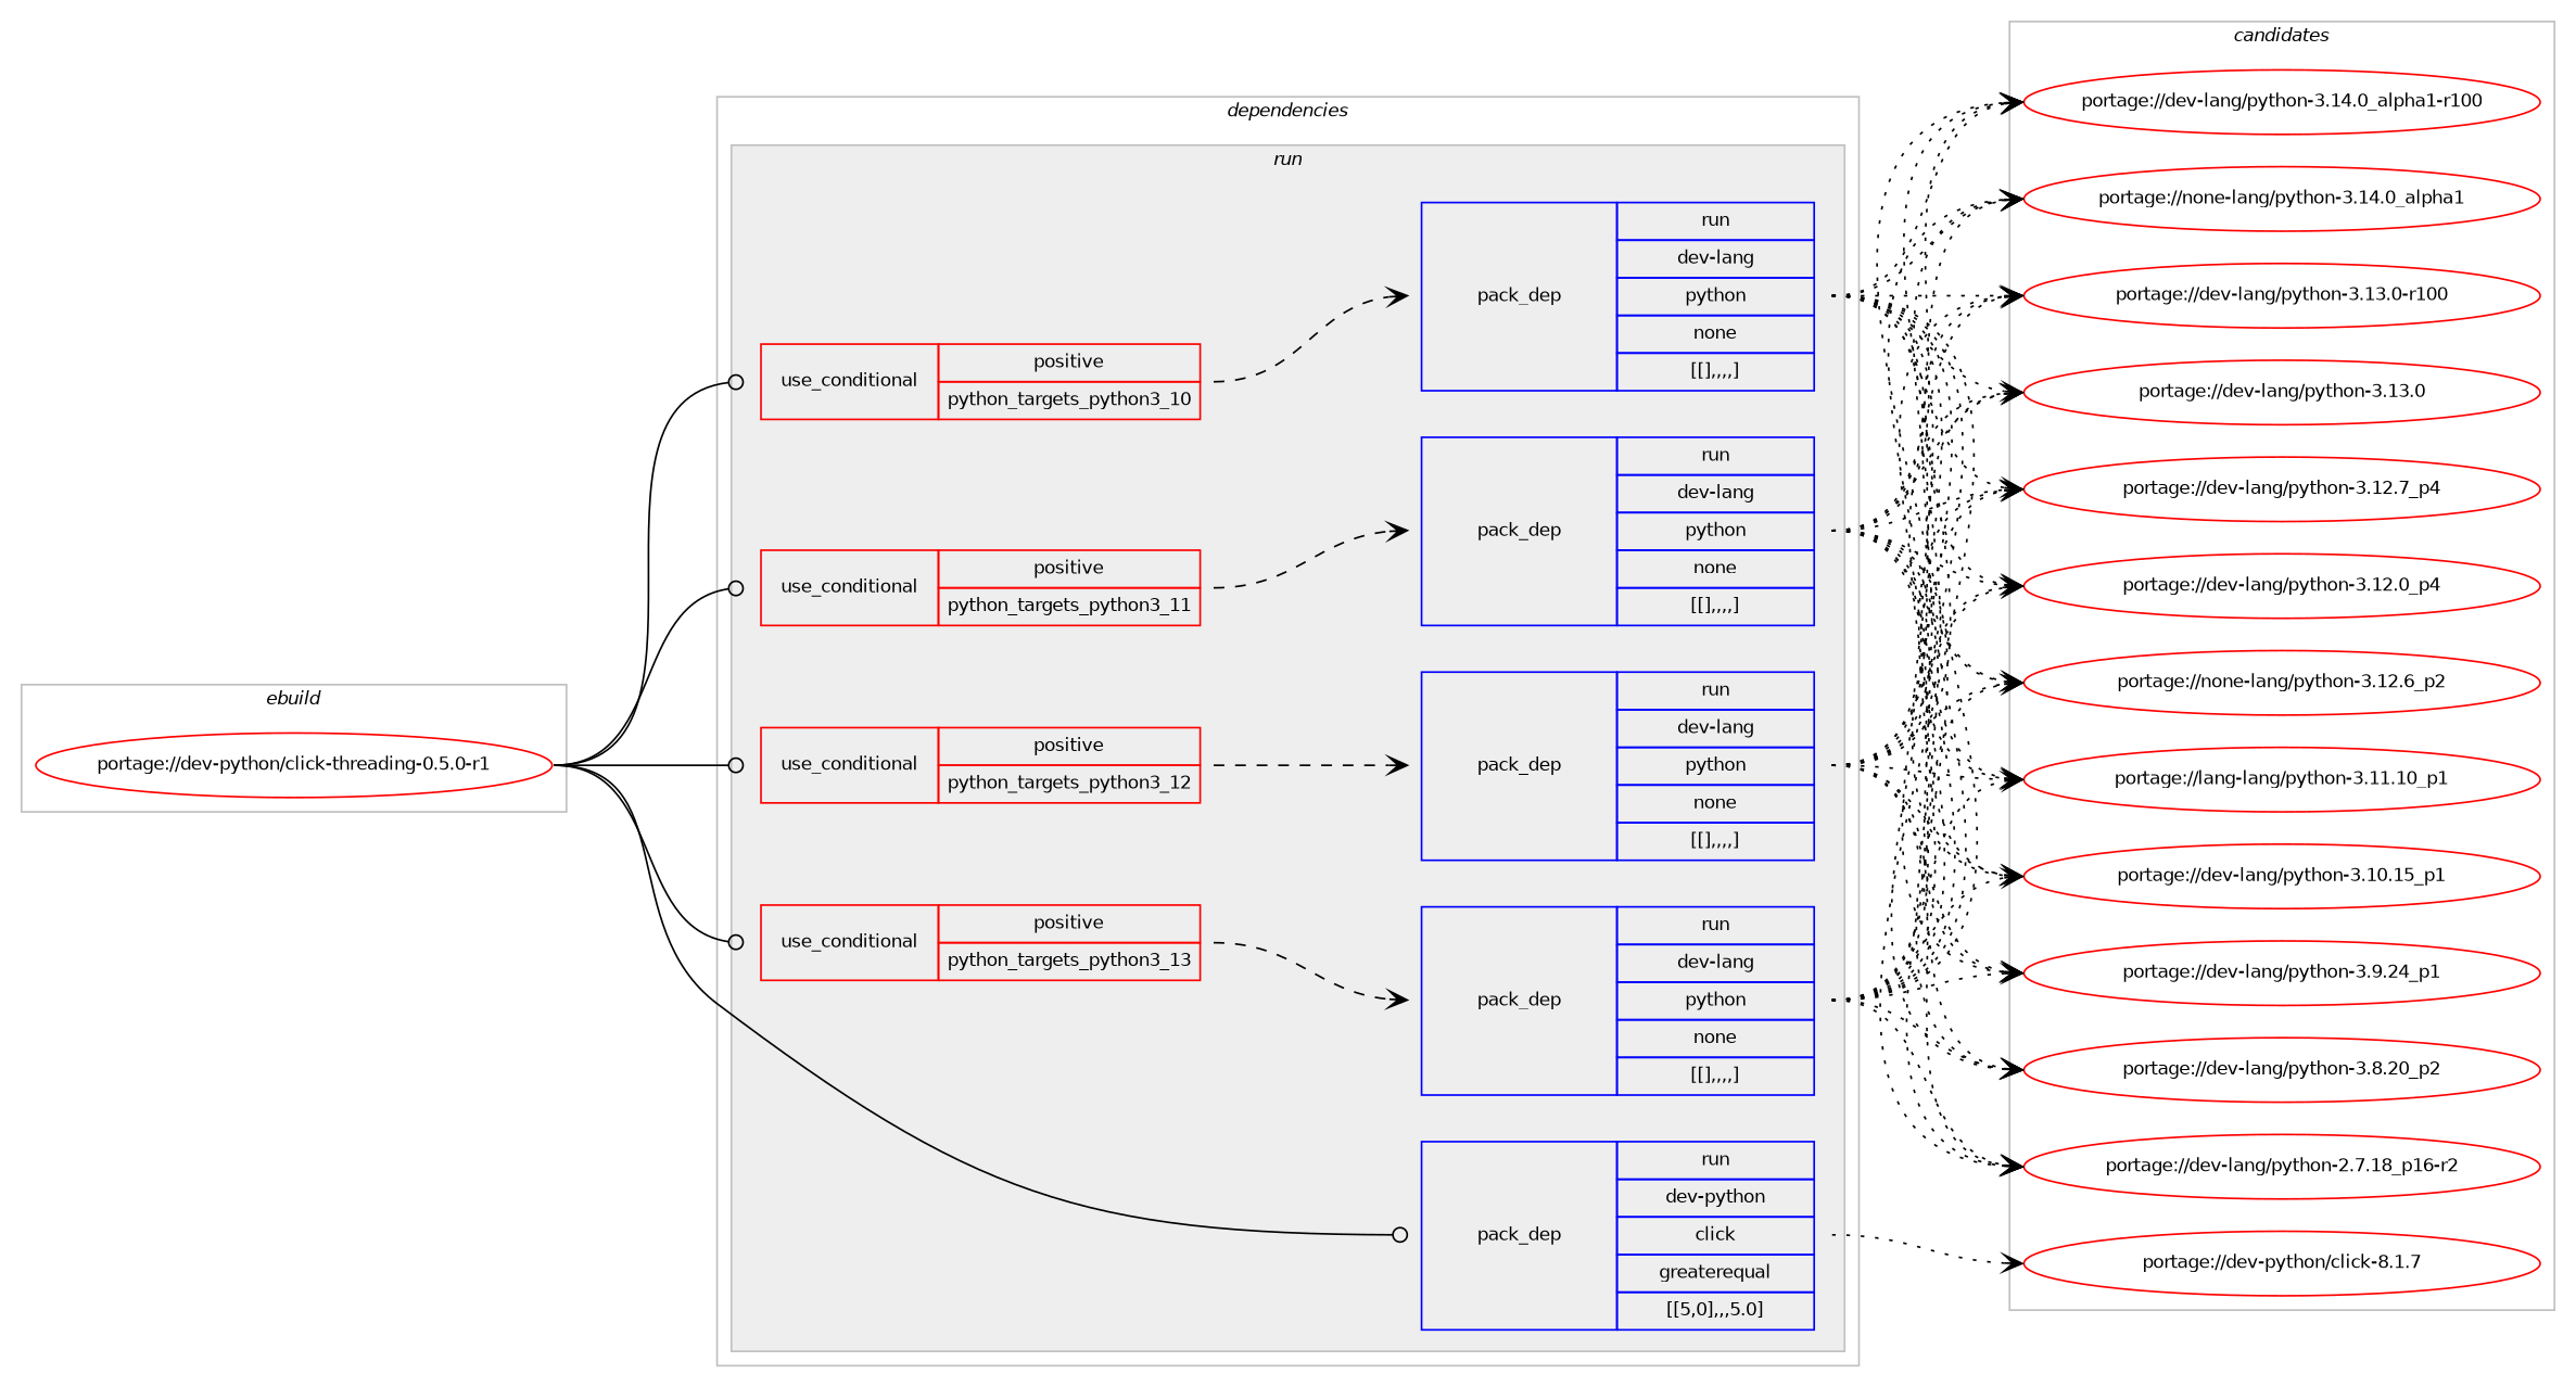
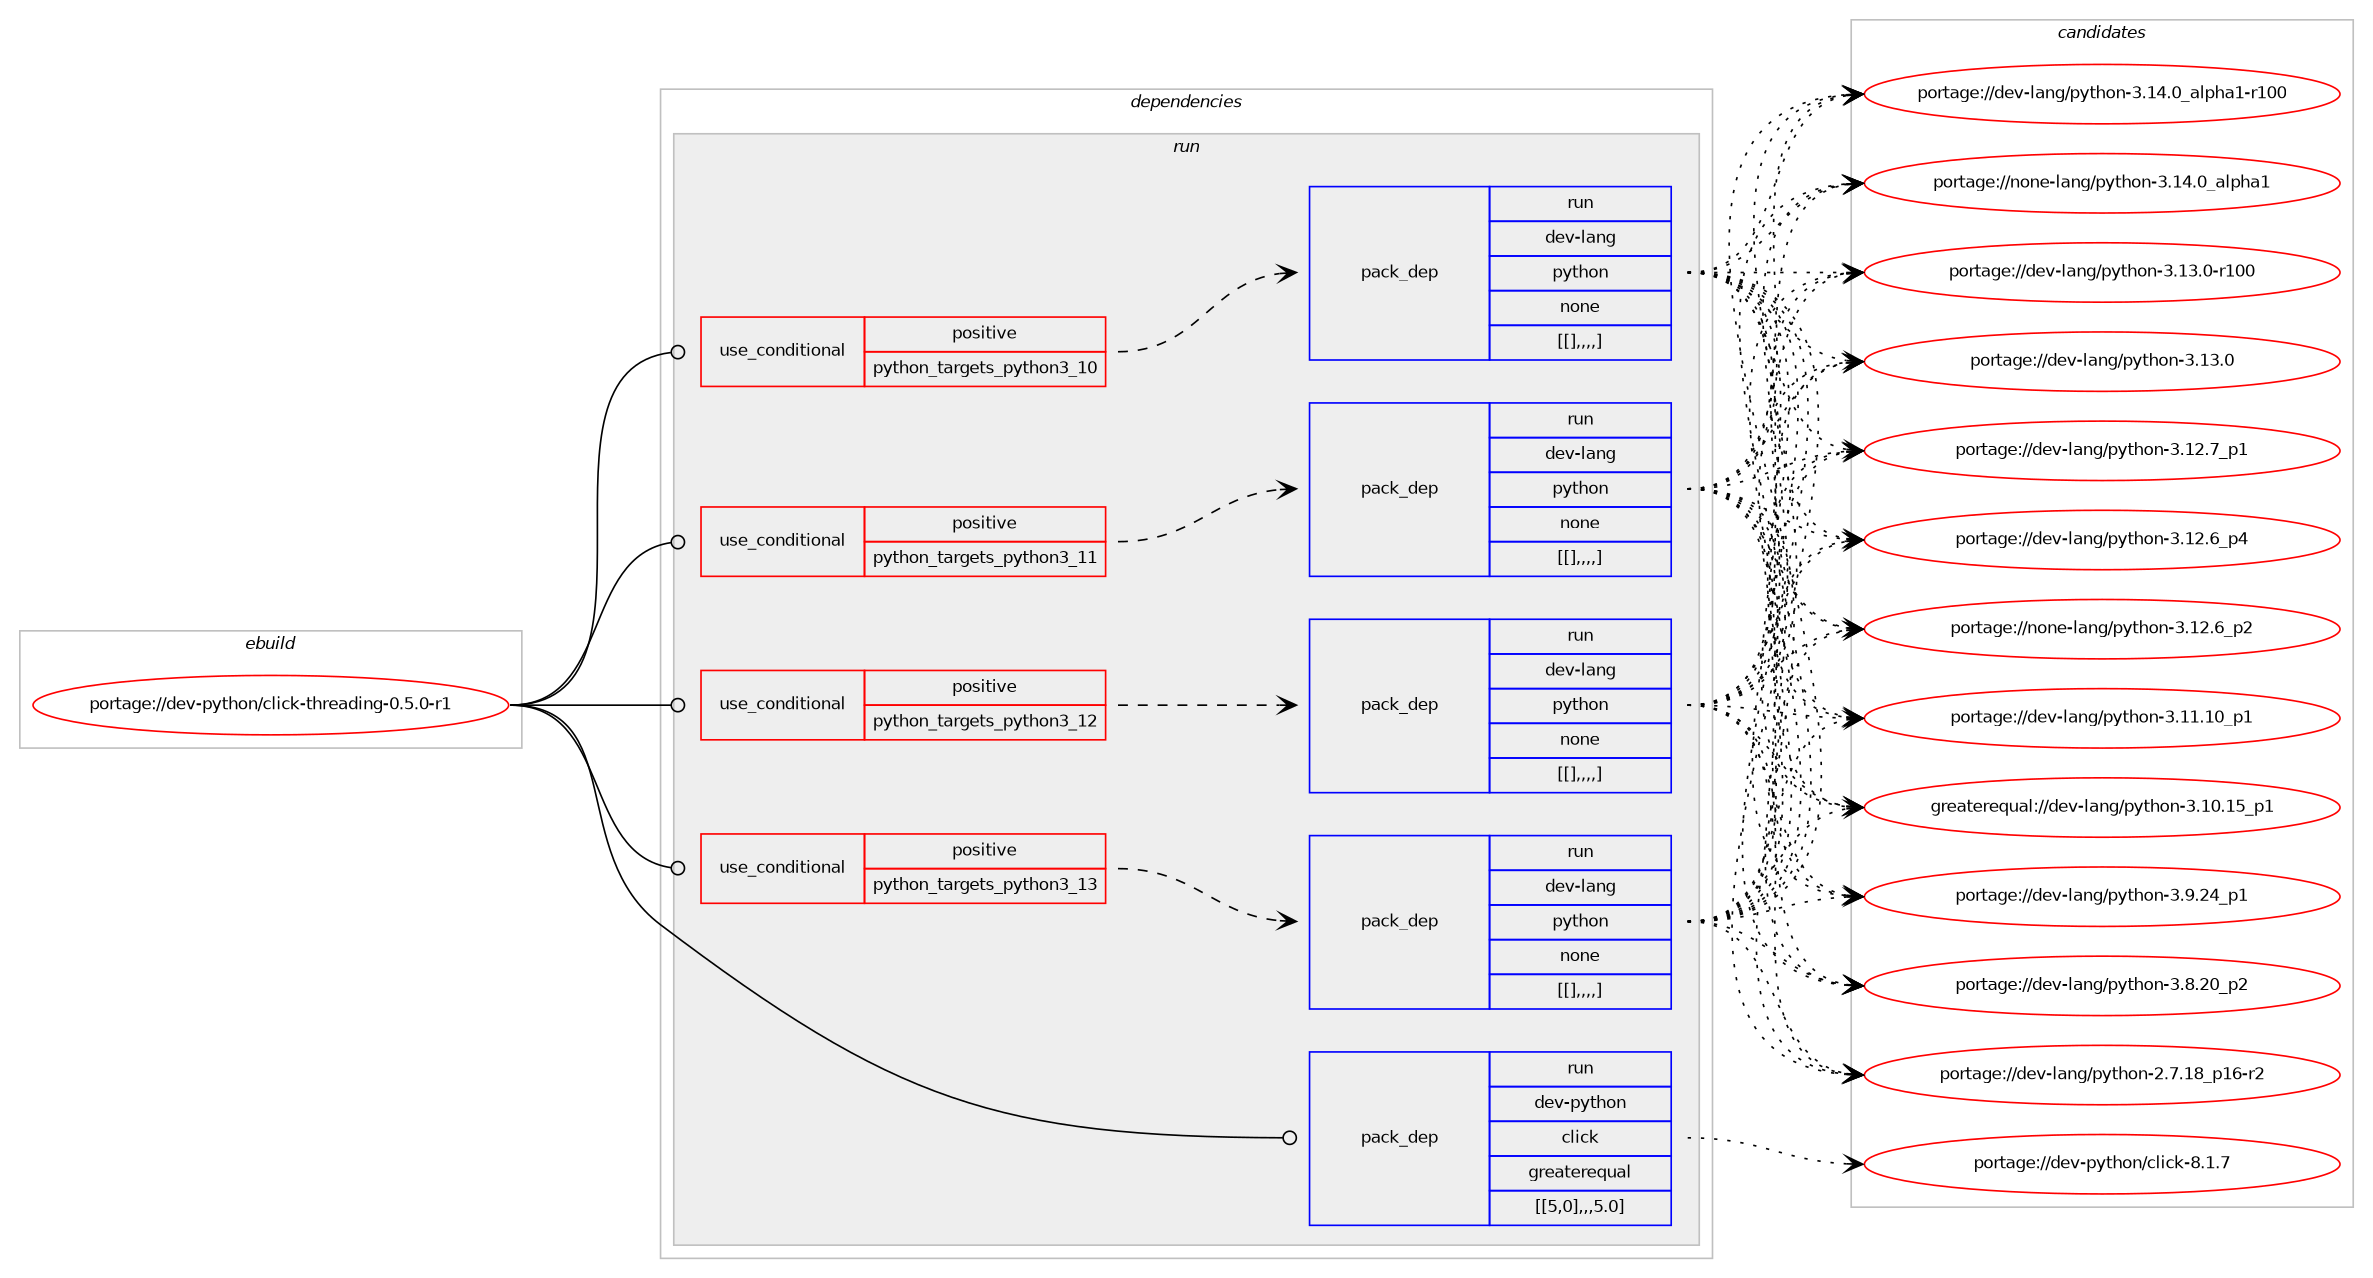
  digraph {
    compound=true
    concentrate=true
    fontname=Helvetica
    fontsize=10
    newrank=true
    rankdir=LR
    ranksep=1.5
    node [color=red fontname=Helvetica fontsize=10]
    edge [arrowhead=vee headport=w style=dotted tailport=e weight=100]
    n1 [label="portage://dev-python/click-threading-0.5.0-r1" width=4]
    n2 [color=blue label=<<TABLE BORDER="0" CELLBORDER="1" CELLSPACING="0" CELLPADDING="4" WIDTH="220"><TR><TD ROWSPAN="6" CELLPADDING="30">pack_dep</TD></TR><TR><TD WIDTH="110">run</TD></TR><TR><TD>dev-lang</TD></TR><TR><TD>python</TD></TR><TR><TD>none</TD></TR><TR><TD>[[],,,,]</TD></TR></TABLE>> shape=none]
    n3 [label=<<TABLE BORDER="0" CELLBORDER="1" CELLSPACING="0" CELLPADDING="4"><TR><TD ROWSPAN="3" CELLPADDING="10">use_conditional</TD></TR><TR><TD>positive</TD></TR><TR><TD>python_targets_python3_10</TD></TR></TABLE>> shape=none]
    n4 [color=blue label=<<TABLE BORDER="0" CELLBORDER="1" CELLSPACING="0" CELLPADDING="4" WIDTH="220"><TR><TD ROWSPAN="6" CELLPADDING="30">pack_dep</TD></TR><TR><TD WIDTH="110">run</TD></TR><TR><TD>dev-lang</TD></TR><TR><TD>python</TD></TR><TR><TD>none</TD></TR><TR><TD>[[],,,,]</TD></TR></TABLE>> shape=none]
    n5 [label=<<TABLE BORDER="0" CELLBORDER="1" CELLSPACING="0" CELLPADDING="4"><TR><TD ROWSPAN="3" CELLPADDING="10">use_conditional</TD></TR><TR><TD>positive</TD></TR><TR><TD>python_targets_python3_11</TD></TR></TABLE>> shape=none]
    n6 [color=blue label=<<TABLE BORDER="0" CELLBORDER="1" CELLSPACING="0" CELLPADDING="4" WIDTH="220"><TR><TD ROWSPAN="6" CELLPADDING="30">pack_dep</TD></TR><TR><TD WIDTH="110">run</TD></TR><TR><TD>dev-lang</TD></TR><TR><TD>python</TD></TR><TR><TD>none</TD></TR><TR><TD>[[],,,,]</TD></TR></TABLE>> shape=none]
    n7 [label=<<TABLE BORDER="0" CELLBORDER="1" CELLSPACING="0" CELLPADDING="4"><TR><TD ROWSPAN="3" CELLPADDING="10">use_conditional</TD></TR><TR><TD>positive</TD></TR><TR><TD>python_targets_python3_12</TD></TR></TABLE>> shape=none]
    n8 [color=blue label=<<TABLE BORDER="0" CELLBORDER="1" CELLSPACING="0" CELLPADDING="4" WIDTH="220"><TR><TD ROWSPAN="6" CELLPADDING="30">pack_dep</TD></TR><TR><TD WIDTH="110">run</TD></TR><TR><TD>dev-lang</TD></TR><TR><TD>python</TD></TR><TR><TD>none</TD></TR><TR><TD>[[],,,,]</TD></TR></TABLE>> shape=none]
    n9 [label=<<TABLE BORDER="0" CELLBORDER="1" CELLSPACING="0" CELLPADDING="4"><TR><TD ROWSPAN="3" CELLPADDING="10">use_conditional</TD></TR><TR><TD>positive</TD></TR><TR><TD>python_targets_python3_13</TD></TR></TABLE>> shape=none]
    n10 [color=blue label=<<TABLE BORDER="0" CELLBORDER="1" CELLSPACING="0" CELLPADDING="4" WIDTH="220"><TR><TD ROWSPAN="6" CELLPADDING="30">pack_dep</TD></TR><TR><TD WIDTH="110">run</TD></TR><TR><TD>dev-python</TD></TR><TR><TD>click</TD></TR><TR><TD>greaterequal</TD></TR><TR><TD>[[5,0],,,5.0]</TD></TR></TABLE>> shape=none]
    n11 [label="portage://dev-lang/python-3.14.0_alpha1-r100" width=4]
    n12 [label="portage://none-lang/python-3.14.0_alpha1" width=4]
    n13 [label="portage://dev-lang/python-3.13.0-r100" width=4]
    n14 [label="portage://dev-lang/python-3.13.0" width=4]
-   n15 [label="portage://dev-lang/python-3.12.7_p4" width=4]
-   n16 [label="portage://dev-lang/python-3.12.0_p4" width=4]
+   n15 [label="portage://dev-lang/python-3.12.7_p1" width=4]
+   n16 [label="portage://dev-lang/python-3.12.6_p4" width=4]
    n17 [label="portage://none-lang/python-3.12.6_p2" width=4]
-   n18 [label="portage://lang-lang/python-3.11.10_p1" width=4]
-   n19 [label="portage://dev-lang/python-3.10.15_p1" width=4]
+   n18 [label="portage://dev-lang/python-3.11.10_p1" width=4]
+   n19 [label="greaterequal://dev-lang/python-3.10.15_p1" width=4]
    n20 [label="portage://dev-lang/python-3.9.24_p1" width=4]
    n21 [label="portage://dev-lang/python-3.8.20_p2" width=4]
    n22 [label="portage://dev-lang/python-2.7.18_p16-r2" width=4]
    n23 [label="portage://dev-python/click-8.1.7" width=4]
    subgraph cluster_1 {
      color=gray
      label=<<i>ebuild</i>>
      n1
    }
    subgraph cluster_2 {
      color=gray
      label=<<i>dependencies</i>>
      subgraph cluster_3 {
        color=gray
        fillcolor="#eeeeee"
        label=<<i>compile</i>>
        style=filled
      }
      subgraph cluster_4 {
        color=gray
        fillcolor="#eeeeee"
        label=<<i>compile and run</i>>
        style=filled
      }
      subgraph cluster_5 {
        color=gray
        fillcolor="#eeeeee"
        label=<<i>run</i>>
        style=filled
        subgraph sub_6 {
          color=gray
          fillcolor="#eeeeee"
          label=<<i>run</i>>
          style=filled
          n3
          subgraph sub_7 {
            color=gray
            fillcolor="#eeeeee"
            label=<<i>run</i>>
            style=filled
            n2
          }
        }
        subgraph sub_8 {
          color=gray
          fillcolor="#eeeeee"
          label=<<i>run</i>>
          style=filled
          n5
          subgraph sub_9 {
            color=gray
            fillcolor="#eeeeee"
            label=<<i>run</i>>
            style=filled
            n4
          }
        }
        subgraph sub_10 {
          color=gray
          fillcolor="#eeeeee"
          label=<<i>run</i>>
          style=filled
          n7
          subgraph sub_11 {
            color=gray
            fillcolor="#eeeeee"
            label=<<i>run</i>>
            style=filled
            n6
          }
        }
        subgraph sub_12 {
          color=gray
          fillcolor="#eeeeee"
          label=<<i>run</i>>
          style=filled
          n9
          subgraph sub_13 {
            color=gray
            fillcolor="#eeeeee"
            label=<<i>run</i>>
            style=filled
            n8
          }
        }
        subgraph sub_14 {
          color=gray
          fillcolor="#eeeeee"
          label=<<i>run</i>>
          style=filled
          n10
        }
      }
    }
    subgraph cluster_15 {
      color=gray
      label=<<i>candidates</i>>
      rank=same
      subgraph sub_16 {
        color=black
        label=<<i>candidates</i>>
        nodesep=1
        rank=same
        n11
        n12
        n13
        n14
        n15
        n16
        n17
        n18
        n19
        n20
        n21
        n22
      }
      subgraph sub_17 {
        color=black
        label=<<i>candidates</i>>
        nodesep=1
        rank=same
        n11
        n12
        n13
        n14
        n15
        n16
        n17
        n18
        n19
        n20
        n21
        n22
      }
      subgraph sub_18 {
        color=black
        label=<<i>candidates</i>>
        nodesep=1
        rank=same
        n11
        n12
        n13
        n14
        n15
        n16
        n17
        n18
        n19
        n20
        n21
        n22
      }
      subgraph sub_19 {
        color=black
        label=<<i>candidates</i>>
        nodesep=1
        rank=same
        n11
        n12
        n13
        n14
        n15
        n16
        n17
        n18
        n19
        n20
        n21
        n22
      }
      subgraph sub_20 {
        color=black
        label=<<i>candidates</i>>
        nodesep=1
        rank=same
        n23
      }
    }
    n1 -> n3 [arrowhead=odot style=solid weight=20]
    n1 -> n5 [arrowhead=odot style=solid weight=20]
    n1 -> n7 [arrowhead=odot style=solid weight=20]
    n1 -> n9 [arrowhead=odot style=solid weight=20]
    n1 -> n10 [arrowhead=odot style=solid weight=20]
    n2 -> n11
    n2 -> n12
    n2 -> n13
    n2 -> n14
    n2 -> n15
    n2 -> n16
    n2 -> n17
    n2 -> n18
    n2 -> n19
    n2 -> n20
    n2 -> n21
    n2 -> n22
    n3 -> n2 [style=dashed weight=20]
    n4 -> n11
    n4 -> n12
    n4 -> n13
    n4 -> n14
    n4 -> n15
    n4 -> n16
    n4 -> n17
    n4 -> n18
    n4 -> n19
    n4 -> n20
    n4 -> n21
    n4 -> n22
    n5 -> n4 [style=dashed weight=20]
    n6 -> n11
    n6 -> n12
    n6 -> n13
    n6 -> n14
    n6 -> n15
    n6 -> n16
    n6 -> n17
    n6 -> n18
    n6 -> n19
    n6 -> n20
    n6 -> n21
    n6 -> n22
    n7 -> n6 [style=dashed weight=20]
    n8 -> n11
    n8 -> n12
    n8 -> n13
    n8 -> n14
    n8 -> n15
    n8 -> n16
    n8 -> n17
    n8 -> n18
    n8 -> n19
    n8 -> n20
    n8 -> n21
    n8 -> n22
    n9 -> n8 [style=dashed weight=20]
    n10 -> n23
  }
